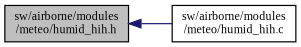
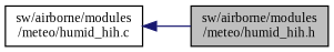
  digraph {
    rankdir=LR
    fontname="Liberation Serif"
    node [color=black fontname="Liberation Serif" fontsize=10 shape=record style=filled]
    n1 [fillcolor=grey75 fontcolor=black height=0.2 label="sw/airborne/modules\l/meteo/humid_hih.h" width=0.4]
    n2 [fillcolor=white height=0.2 label="sw/airborne/modules\l/meteo/humid_hih.c" width=0.4]
-   n1 -> n2 [color=midnightblue dir=back fontname="Liberation Serif" fontsize=10 labelfontname=FreeSans labelfontsize=10 style=solid]
+   n2 -> n1 [color=midnightblue dir=back fontname="Liberation Serif" fontsize=10 labelfontname=FreeSans labelfontsize=10 style=solid]
  }
